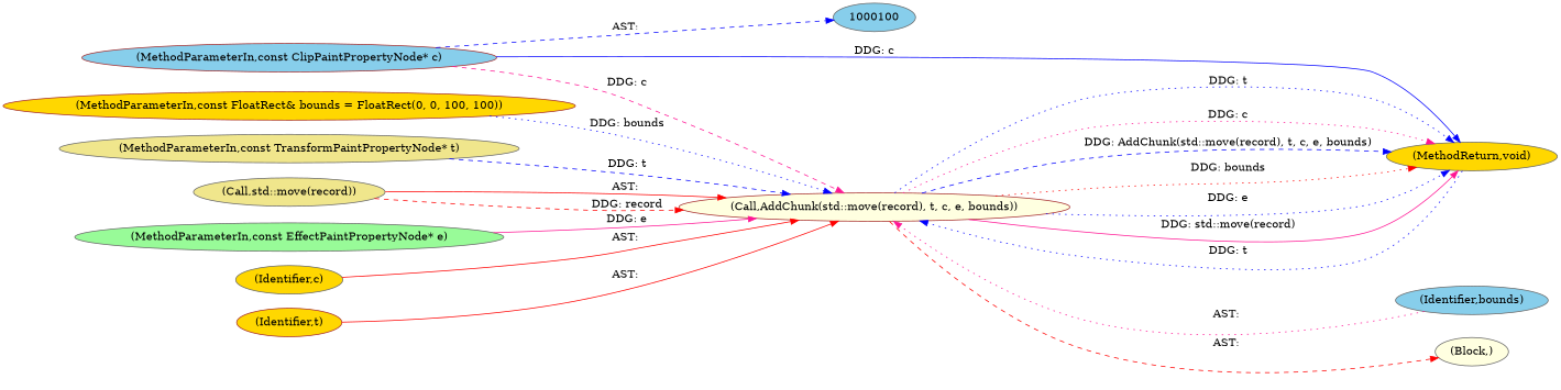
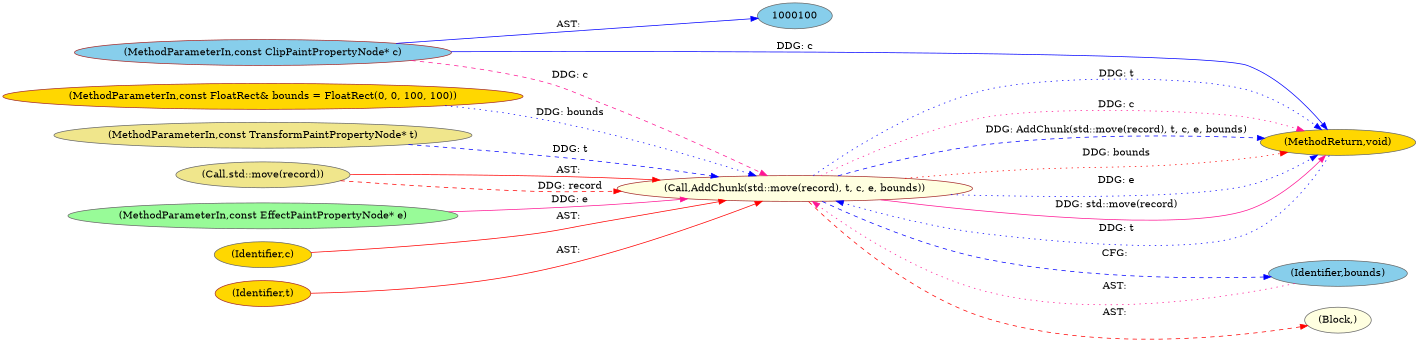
  digraph {
    rankdir=LR
    node [color=gray40 fillcolor=gold style=filled]
    edge [color=blue style=solid]
    n1 [color=brown fillcolor=skyblue label="(MethodParameterIn,const ClipPaintPropertyNode* c)"]
    n2 [color=brown fillcolor=lightyellow label="(Call,AddChunk(std::move(record), t, c, e, bounds))"]
    n3 [label="(MethodReturn,void)"]
    1000100 [fillcolor=skyblue]
    n5 [fillcolor=skyblue label="(Identifier,bounds)"]
    n6 [fillcolor=lightyellow label="(Block,)"]
    n7 [color=brown label="(MethodParameterIn,const FloatRect& bounds = FloatRect(0, 0, 100, 100))"]
    n8 [fillcolor=khaki label="(MethodParameterIn,const TransformPaintPropertyNode* t)"]
    n9 [fillcolor=khaki label="(Call,std::move(record))"]
    n10 [fillcolor=palegreen label="(MethodParameterIn,const EffectPaintPropertyNode* e)"]
    n11 [label="(Identifier,c)"]
    n12 [color=brown label="(Identifier,t)"]
    n1 -> n2 [color=deeppink label="DDG: c" style=dashed]
    n1 -> n3 [label="DDG: c"]
-   n1 -> 1000100 [label="AST: " style=dashed]
+   n1 -> 1000100 [label="AST: "]
    n2 -> n3 [label="DDG: t" style=dotted]
    n2 -> n3 [color=deeppink label="DDG: c" style=dotted]
    n2 -> n3 [label="DDG: AddChunk(std::move(record), t, c, e, bounds)" style=dashed]
    n2 -> n3 [color=red label="DDG: bounds" style=dotted]
    n2 -> n3 [label="DDG: e" style=dotted]
    n2 -> n3 [color=deeppink label="DDG: std::move(record)"]
+   n2 -> n5 [label="CFG: " style=dashed]
    n2 -> n6 [color=red label="AST: " style=dashed]
    n3 -> n2 [label="DDG: t" style=dotted]
    n5 -> n2 [color=deeppink label="AST: " style=dotted]
    n7 -> n2 [label="DDG: bounds" style=dotted]
    n8 -> n2 [label="DDG: t" style=dashed]
    n9 -> n2 [color=red label="AST: "]
    n9 -> n2 [color=red label="DDG: record" style=dashed]
    n10 -> n2 [color=deeppink label="DDG: e"]
    n11 -> n2 [color=red label="AST: "]
    n12 -> n2 [color=red label="AST: "]
  }
